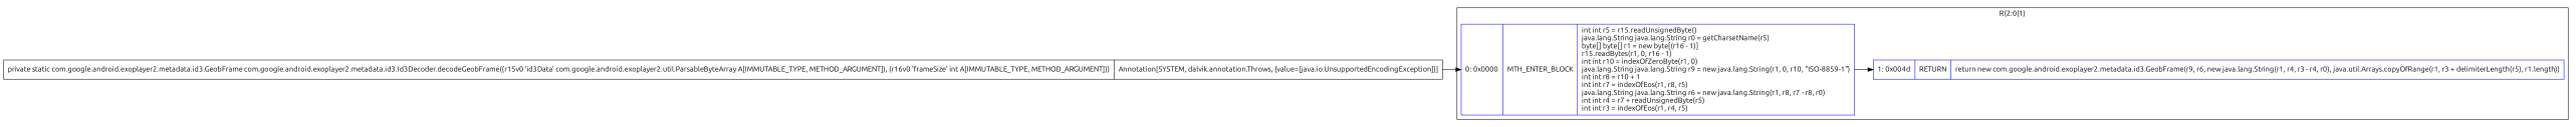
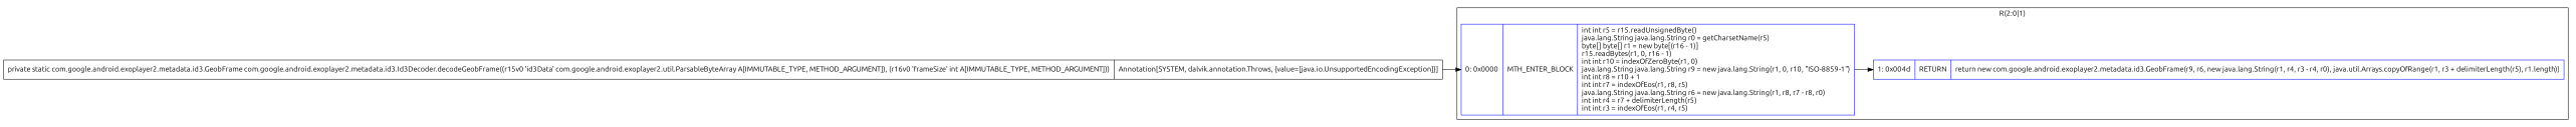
  digraph {
    rankdir=LR
    fontname=Ubuntu
    node [color=blue shape=record fontname=Ubuntu]
    edge [fontname=Ubuntu]
-   n1 [label="{0\:\ 0x0000|MTH_ENTER_BLOCK\l|int int r5 = r15.readUnsignedByte()\ljava.lang.String java.lang.String r0 = getCharsetName(r5)\lbyte[] byte[] r1 = new byte[(r16 \- 1)]\lr15.readBytes(r1, 0, r16 \- 1)\lint int r10 = indexOfZeroByte(r1, 0)\ljava.lang.String java.lang.String r9 = new java.lang.String(r1, 0, r10, \"ISO\-8859\-1\")\lint int r8 = r10 + 1\lint int r7 = indexOfEos(r1, r8, r5)\ljava.lang.String java.lang.String r6 = new java.lang.String(r1, r8, r7 \- r8, r0)\lint int r4 = r7 + readUnsignedByte(r5)\lint int r3 = indexOfEos(r1, r4, r5)\l}"]
+   n1 [label="{0\:\ 0x0000|MTH_ENTER_BLOCK\l|int int r5 = r15.readUnsignedByte()\ljava.lang.String java.lang.String r0 = getCharsetName(r5)\lbyte[] byte[] r1 = new byte[(r16 \- 1)]\lr15.readBytes(r1, 0, r16 \- 1)\lint int r10 = indexOfZeroByte(r1, 0)\ljava.lang.String java.lang.String r9 = new java.lang.String(r1, 0, r10, \"ISO\-8859\-1\")\lint int r8 = r10 + 1\lint int r7 = indexOfEos(r1, r8, r5)\ljava.lang.String java.lang.String r6 = new java.lang.String(r1, r8, r7 \- r8, r0)\lint int r4 = r7 + delimiterLength(r5)\lint int r3 = indexOfEos(r1, r4, r5)\l}"]
    n2 [label="{1\:\ 0x004d|RETURN\l|return new com.google.android.exoplayer2.metadata.id3.GeobFrame(r9, r6, new java.lang.String(r1, r4, r3 \- r4, r0), java.util.Arrays.copyOfRange(r1, r3 + delimiterLength(r5), r1.length))\l}"]
    n3 [label="{private static com.google.android.exoplayer2.metadata.id3.GeobFrame com.google.android.exoplayer2.metadata.id3.Id3Decoder.decodeGeobFrame((r15v0 'id3Data' com.google.android.exoplayer2.util.ParsableByteArray A[IMMUTABLE_TYPE, METHOD_ARGUMENT]), (r16v0 'frameSize' int A[IMMUTABLE_TYPE, METHOD_ARGUMENT]))  | Annotation[SYSTEM, dalvik.annotation.Throws, \{value=[java.io.UnsupportedEncodingException]\}]\l}" color=""]
    subgraph cluster_1 {
      label="R(2:0|1)"
      n1
      n2
    }
    n1 -> n2
    n3 -> n1
  }
